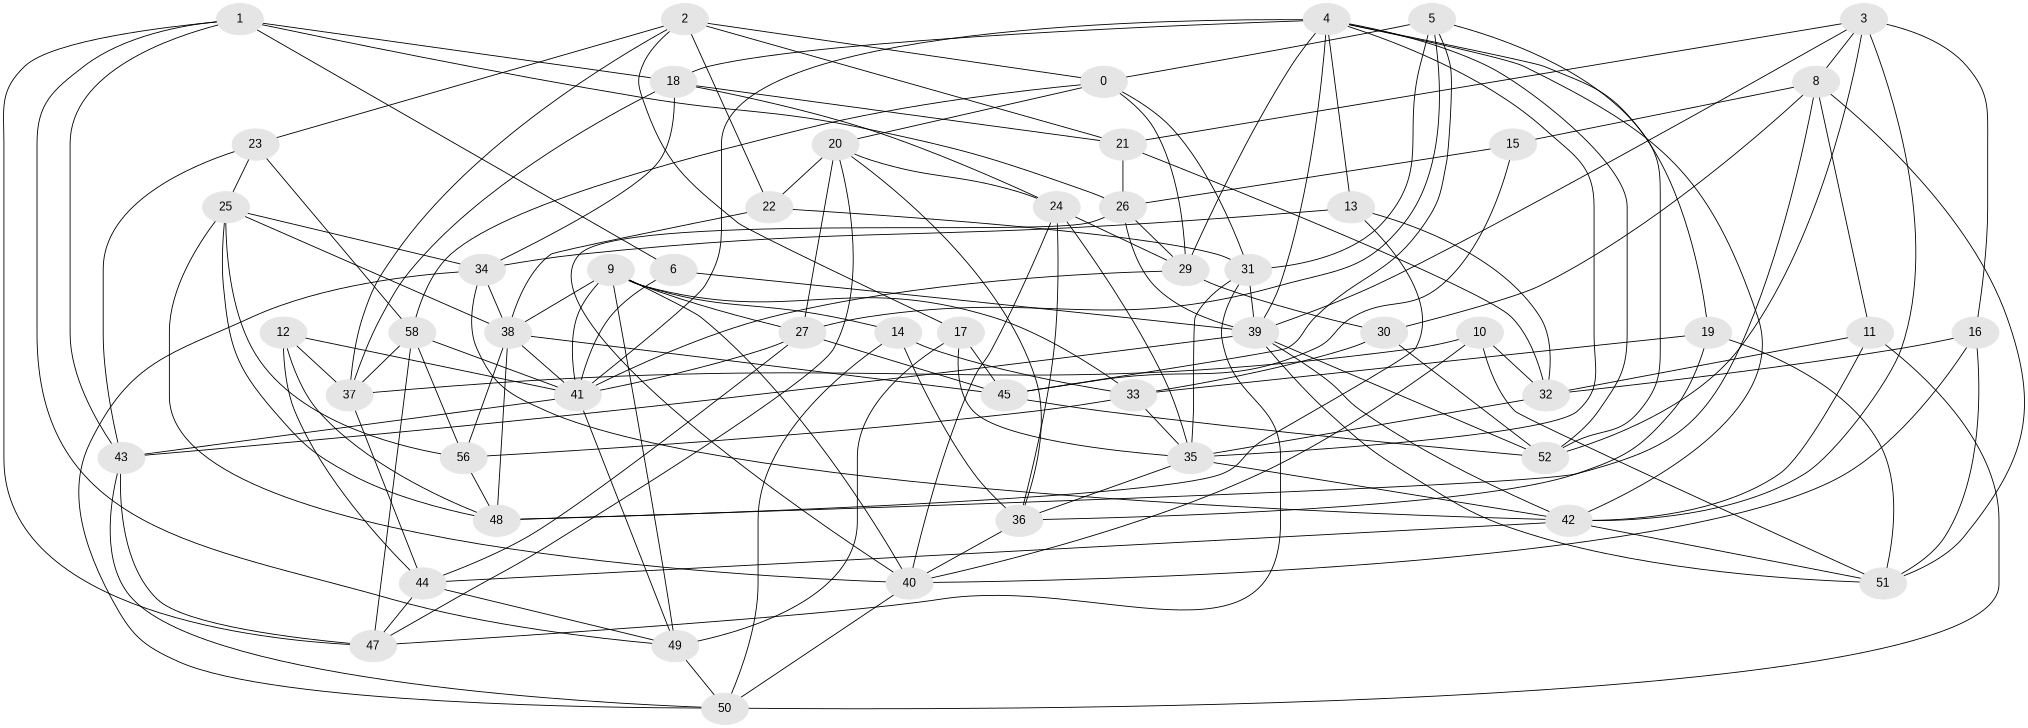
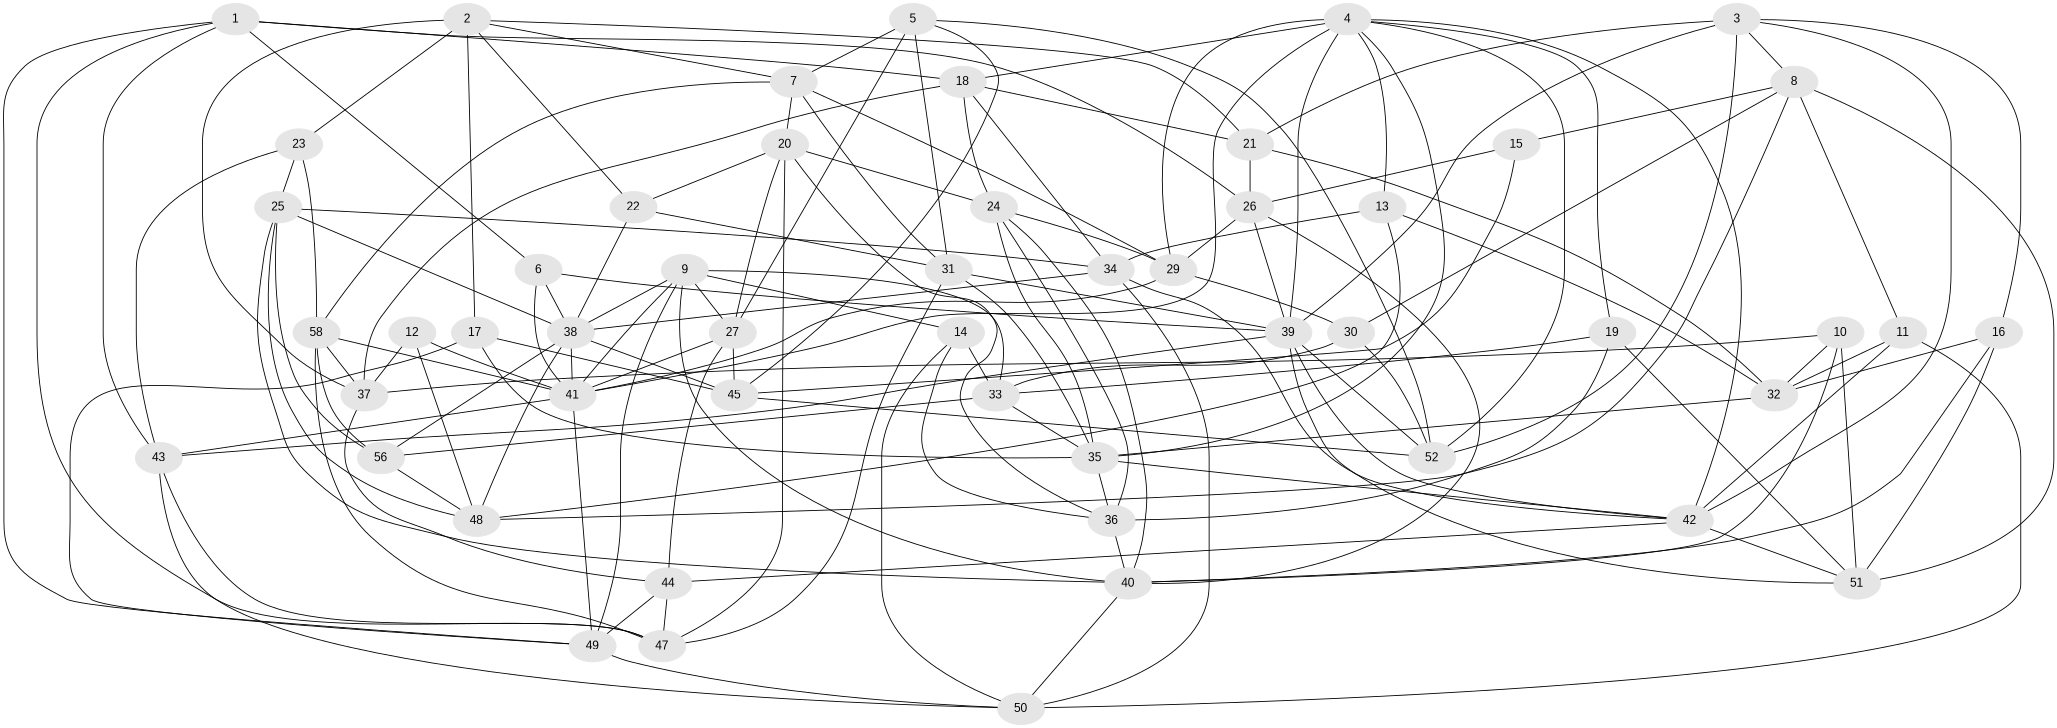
  graph {
    fontname="Liberation Sans"
    node [color=gray90 fontname="Liberation Sans" style=filled]
    edge [fontname="Liberation Sans" weight=1.0]
    1
    6
    18
    26
    43
    47
    49
    39
    41
    38
    21
    37
    34
    24
    29
    40
    50
    2
-   7 [label=0]
+   7
    17
    22
    23
    31
    20
    n25 [label=58]
    35
    45
    32
    25
    44
    3
    8
    16
    42
    52
    11
    15
    30
    48
    51
    4
    13
    19
    33
    36
    5
    27
    n48 [label=56]
    9
    14
    10
    12
    1 -- 6
    1 -- 18
    1 -- 26
    1 -- 43
    1 -- 47
    1 -- 49
    6 -- 39
    6 -- 41
+   6 -- 38
    18 -- 21
    18 -- 37
    18 -- 34
    18 -- 24
    26 -- 39
    26 -- 29
    26 -- 40
    43 -- 47
    43 -- 50
    49 -- 50
    39 -- 43
    39 -- 42
    39 -- 52
    39 -- 51
    41 -- 43
    41 -- 49
    38 -- 41
    38 -- 45
    38 -- 48
    38 -- n48 [weight=2.0]
    21 -- 26
    21 -- 32
    37 -- 44
    34 -- 38
    34 -- 50
    34 -- 42
    24 -- 29
    24 -- 40
    24 -- 35
    24 -- 36
    29 -- 41
    29 -- 30
    40 -- 50
    2 -- 21
    2 -- 37
    2 -- 7
    2 -- 17
    2 -- 22
    2 -- 23
    7 -- 29
    7 -- 31
    7 -- 20
    7 -- n25
    17 -- 49
    17 -- 35
    17 -- 45
    22 -- 38
    22 -- 31
    23 -- 43
    23 -- n25
    23 -- 25
    31 -- 47
    31 -- 39
    31 -- 35
    20 -- 47
    20 -- 24
    20 -- 22
    20 -- 36
    20 -- 27
    n25 -- 47
    n25 -- 41
    n25 -- 37
    n25 -- n48
    35 -- 42
    35 -- 36
    45 -- 52
    32 -- 35
    25 -- 38
    25 -- 34
    25 -- 40
    25 -- 48
    25 -- n48
    44 -- 47
    44 -- 49
    3 -- 39
    3 -- 21
    3 -- 8
    3 -- 16
    3 -- 42
    3 -- 52
    8 -- 11
    8 -- 15
    8 -- 30
    8 -- 48
    8 -- 51
    16 -- 40
    16 -- 32
    16 -- 51
    42 -- 44
    42 -- 51
    11 -- 50
    11 -- 32
    11 -- 42
    15 -- 26
    15 -- 45
    30 -- 52
    30 -- 33
    4 -- 18
    4 -- 39 [weight=2.0]
    4 -- 41
    4 -- 29
    4 -- 35
    4 -- 42
    4 -- 52
    4 -- 13
    4 -- 19
    13 -- 34
    13 -- 32
    13 -- 48
    19 -- 51
    19 -- 33
    19 -- 36
    33 -- 35
    33 -- n48
    36 -- 40
    5 -- 7
    5 -- 31
    5 -- 45
    5 -- 52
    5 -- 27
    27 -- 41
    27 -- 45
    27 -- 44
    n48 -- 48
    9 -- 49
    9 -- 41
    9 -- 38
    9 -- 40
    9 -- 33
    9 -- 27
    9 -- 14
    14 -- 50
    14 -- 33
    14 -- 36
    10 -- 37
    10 -- 40
    10 -- 32
    10 -- 51
    12 -- 41
    12 -- 37
-   12 -- 44
    12 -- 48
  }
